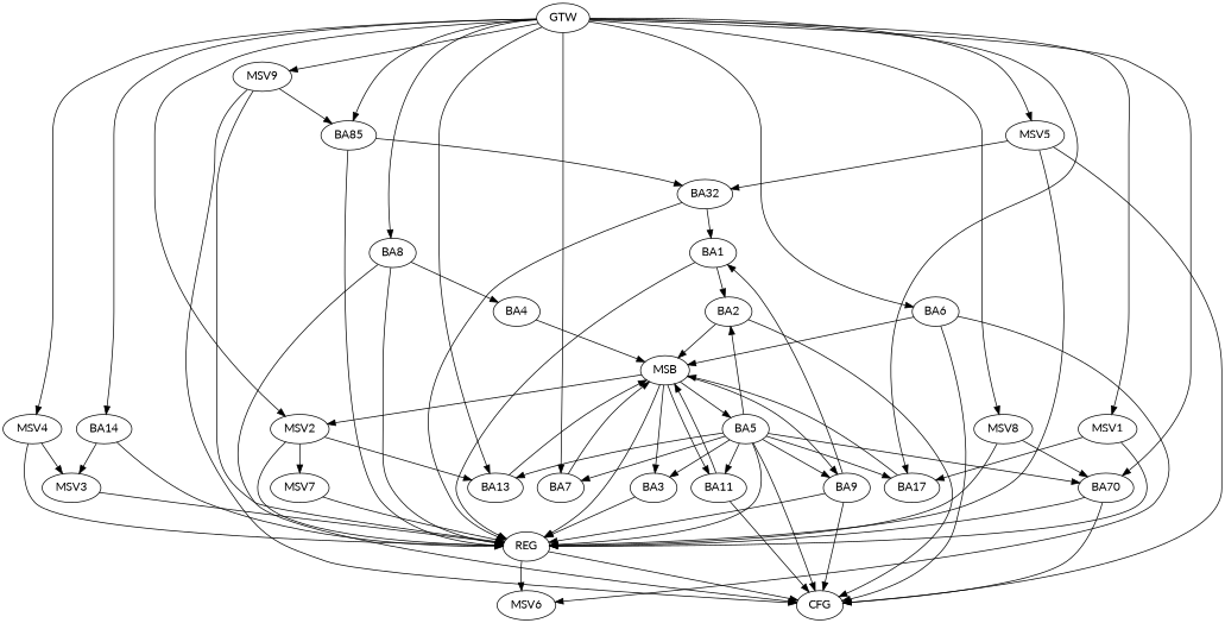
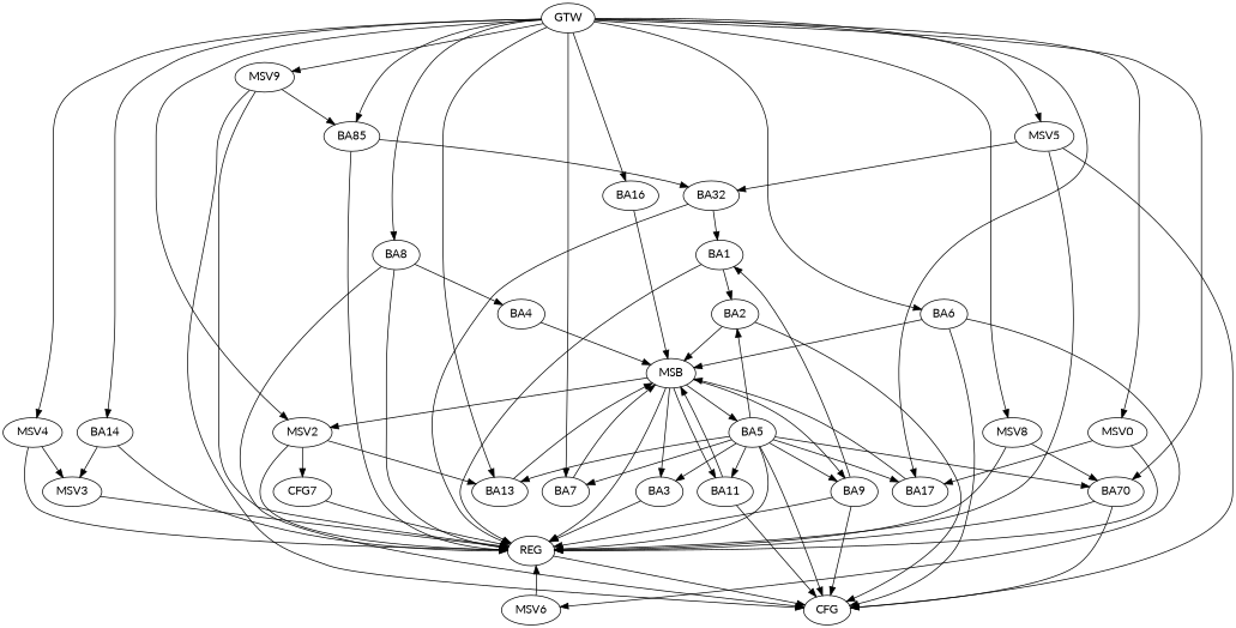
  strict digraph {
    fontname=Lato
    node [fontname=Lato]
    edge [fontname=Lato]
    n1 [label=BA1]
    n2 [label=BA2]
    n3 [label=REG]
    n4 [label=MSB]
    n5 [label=CFG]
    n6 [label=BA3]
    n7 [label=BA5]
    n8 [label=BA9]
    n9 [label=BA11]
    n10 [label=MSV2]
    n11 [label=BA4]
    n12 [label=BA7]
    n13 [label=BA70]
    n14 [label=BA13]
    n15 [label=BA17]
    n16 [label=BA6]
    n17 [label=MSV6]
    n18 [label=BA8]
    n19 [label=BA32]
    n20 [label=BA14]
    n21 [label=MSV3]
    n22 [label=BA85]
+   n23 [label=BA16]
    n24 [label=GTW]
-   n25 [label=MSV1]
+   n25 [label=MSV0]
    n26 [label=MSV4]
    n27 [label=MSV5]
    n28 [label=MSV8]
    n29 [label=MSV9]
-   n30 [label=MSV7]
+   n30 [label=CFG7]
    n1 -> n2
    n1 -> n3
    n2 -> n4
    n2 -> n5
    n3 -> n5
    n4 -> n3
    n4 -> n6
    n4 -> n7
    n4 -> n8
    n4 -> n9
    n4 -> n10
    n6 -> n3
    n7 -> n2
    n7 -> n3
    n7 -> n5
    n7 -> n6
    n7 -> n8
    n7 -> n9
    n7 -> n12
    n7 -> n13
    n7 -> n14
    n7 -> n15
    n8 -> n1
    n8 -> n3
    n8 -> n5
    n9 -> n4
    n9 -> n5
    n10 -> n3
    n10 -> n14
    n10 -> n30
    n11 -> n4
    n12 -> n4
    n13 -> n3
    n13 -> n5
    n14 -> n4
    n15 -> n4
    n16 -> n4
    n16 -> n5
    n16 -> n17
-   n3 -> n17
+   n17 -> n3
    n18 -> n3
    n18 -> n5
    n18 -> n11
    n19 -> n1
    n19 -> n3
    n20 -> n3
    n20 -> n21
    n21 -> n3
    n22 -> n3
    n22 -> n19
+   n23 -> n4
    n24 -> n10
    n24 -> n12
    n24 -> n13
    n24 -> n14
    n24 -> n15
    n24 -> n16
    n24 -> n18
    n24 -> n20
    n24 -> n22
+   n24 -> n23
    n24 -> n25
    n24 -> n26
    n24 -> n27
    n24 -> n28
    n24 -> n29
    n25 -> n3
    n25 -> n15
    n26 -> n3
    n26 -> n21
    n27 -> n3
    n27 -> n5
    n27 -> n19
    n28 -> n3
    n28 -> n13
    n29 -> n3
    n29 -> n5
    n29 -> n22
    n30 -> n3
  }
